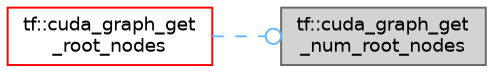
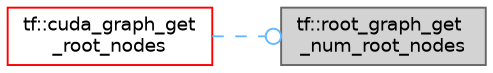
  digraph {
    rankdir=LR
    node [fontname=Helvetica fontsize=10 shape=box style=filled]
    n1 [color=red fillcolor=white fontcolor=black height=0.2 label="tf::cuda_graph_get\l_root_nodes" width=0.4]
-   n2 [color=gray40 fillcolor=lightgrey height=0.2 label="tf::cuda_graph_get\l_num_root_nodes" width=0.4]
+   n2 [color=gray40 fillcolor=lightgrey height=0.2 label="tf::root_graph_get\l_num_root_nodes" width=0.4]
    n1 -> n2 [color=steelblue1 fontname=Helvetica fontsize=10 labelfontname=Helvetica labelfontsize=10 style=dashed arrowhead=odot]
  }
